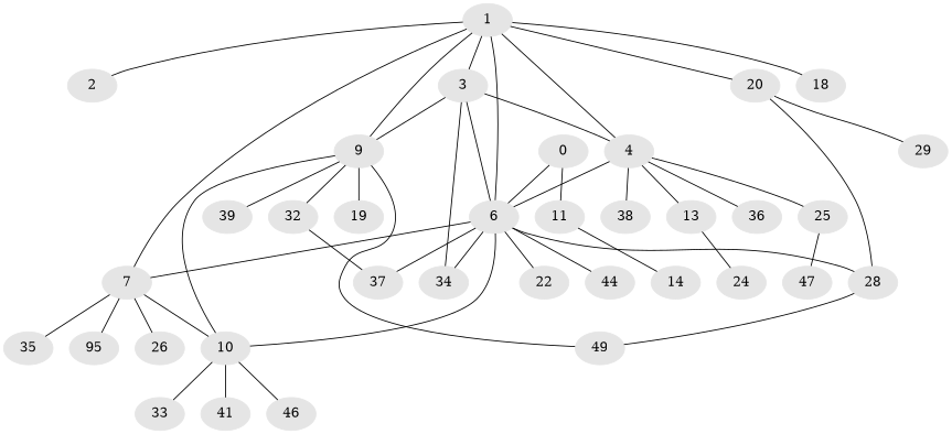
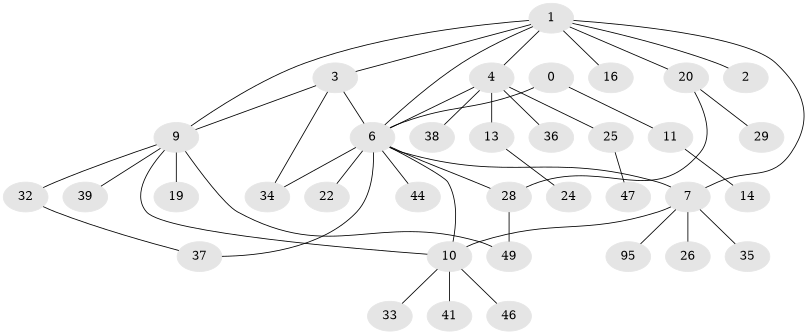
  graph {
    node [color=gray90 style=filled]
    1 [super="+8"]
    2 [super="+40"]
    3
    4 [super="+30"]
    6 [super="+27"]
    7 [super="+21"]
    9 [super="+16"]
-   18
+   18 [label=16]
    20
    34 [super="+48"]
    13 [super="+17"]
    25 [super="+42"]
    36
    38
    10 [super="+12"]
    22
    28 [super="+31"]
    37
    44
    n20 [label=95]
    26
    35
    19
    32 [super="+43"]
    39
    49
    29
    24
    47
    n30 [label=0 super="+45"]
    11 [super="+23"]
    14
    33
    41
    46
    1 -- 2
    1 -- 3
    1 -- 4
    1 -- 6
    1 -- 7
    1 -- 9
    1 -- 18
    1 -- 20
-   3 -- 4
    3 -- 6
    3 -- 9
    3 -- 34
    4 -- 6
    4 -- 13
    4 -- 25
    4 -- 36
    4 -- 38
    6 -- 7
    6 -- 34
    6 -- 10
    6 -- 22
    6 -- 28
    6 -- 37
    6 -- 44
    7 -- 10
    7 -- n20
    7 -- 26
    7 -- 35
    9 -- 10
    9 -- 19
    9 -- 32
    9 -- 39
    9 -- 49
    20 -- 28
    20 -- 29
    13 -- 24
    25 -- 47
    10 -- 33
    10 -- 41
    10 -- 46
    28 -- 49
    32 -- 37
    n30 -- 6
    n30 -- 11
    11 -- 14
  }
